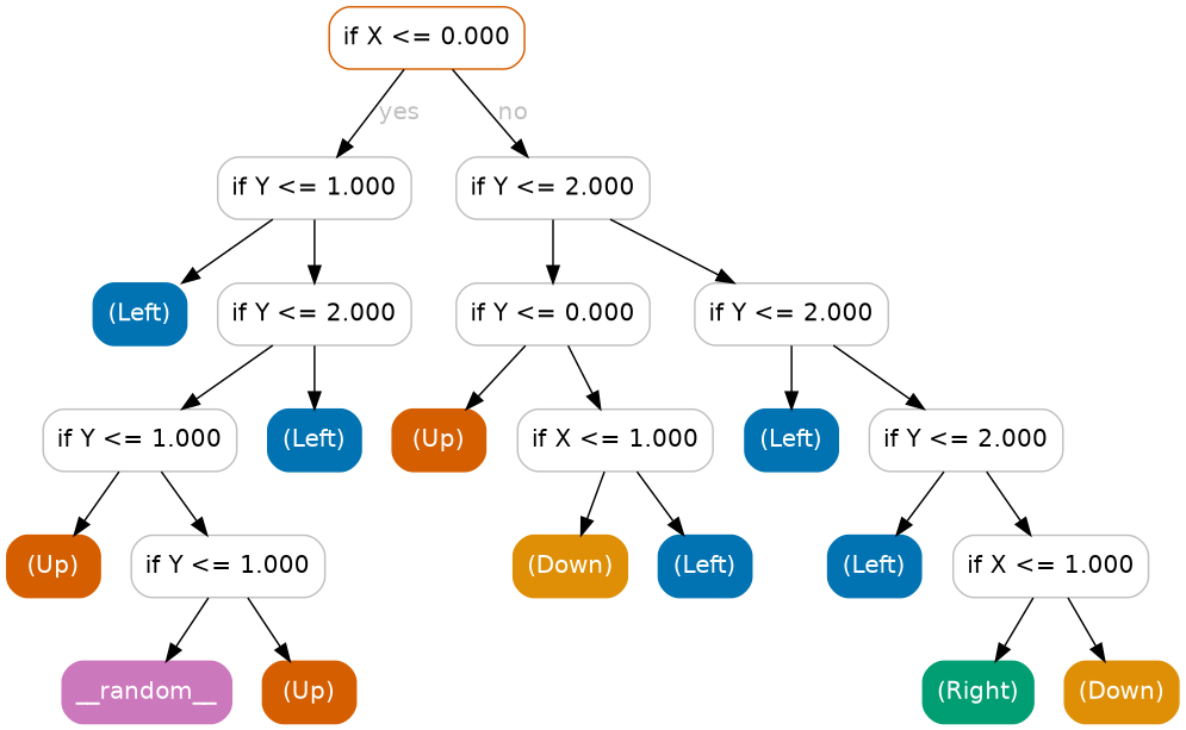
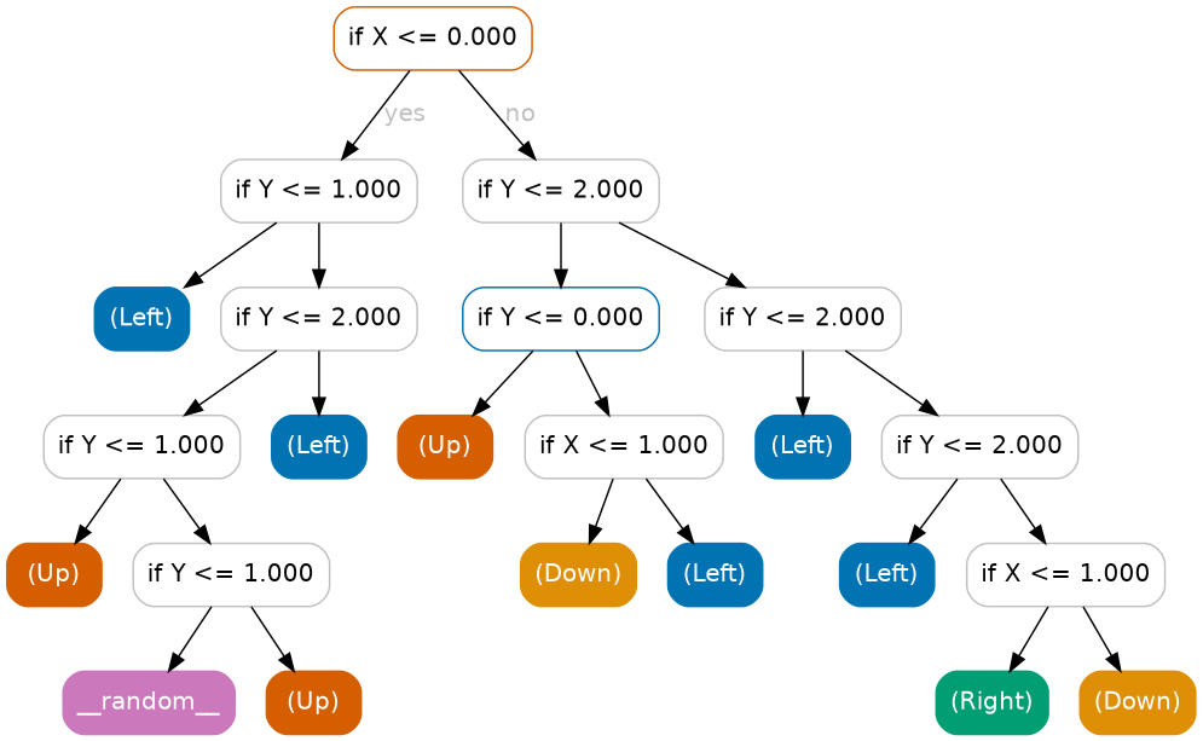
  digraph {
    node [color=gray fillcolor=white fontname=helvetica shape=box style="filled, rounded" fontcolor=white]
    edge [fontcolor=gray fontname=helvetica]
    n1 [color="#d55e00" height=0.5 label="if X <= 0.000" width=1.5694 fontcolor=""]
    n2 [height=0.5 label="if Y <= 1.000" width=1.5556 fontcolor=""]
    n3 [height=0.5 label="if Y <= 2.000" width=1.5556 fontcolor=""]
    n4 [color="#0173b2" fillcolor="#0173b2" height=0.5 label="(Left)" width=0.75]
    n5 [height=0.5 label="if Y <= 2.000" width=1.5556 fontcolor=""]
-   n6 [height=0.5 label="if Y <= 0.000" width=1.5556 fontcolor=""]
+   n6 [color="#0173b2" height=0.5 label="if Y <= 0.000" width=1.5556 fontcolor=""]
    n7 [height=0.5 label="if Y <= 2.000" width=1.5556 fontcolor=""]
    n8 [height=0.5 label="if Y <= 1.000" width=1.5556 fontcolor=""]
    n9 [color="#0173b2" fillcolor="#0173b2" height=0.5 label="(Left)" width=0.75]
    n10 [color="#d55e00" fillcolor="#d55e00" height=0.5 label="(Up)" width=0.75]
    n11 [height=0.5 label="if X <= 1.000" width=1.5694 fontcolor=""]
    n12 [color="#0173b2" fillcolor="#0173b2" height=0.5 label="(Left)" width=0.75]
    n13 [height=0.5 label="if Y <= 2.000" width=1.5556 fontcolor=""]
    n14 [color="#d55e00" fillcolor="#d55e00" height=0.5 label="(Up)" width=0.75]
    n15 [height=0.5 label="if Y <= 1.000" width=1.5556 fontcolor=""]
    n16 [color="#cc78bc" fillcolor="#cc78bc" height=0.5 label=__random__ width=1.3611]
    n17 [color="#d55e00" fillcolor="#d55e00" height=0.5 label="(Up)" width=0.75]
    n18 [color="#de8f05" fillcolor="#de8f05" height=0.5 label="(Down)" width=0.91667]
    n19 [color="#0173b2" fillcolor="#0173b2" height=0.5 label="(Left)" width=0.75]
    n20 [color="#0173b2" fillcolor="#0173b2" height=0.5 label="(Left)" width=0.75]
    n21 [height=0.5 label="if X <= 1.000" width=1.5694 fontcolor=""]
    n22 [color="#029e73" fillcolor="#029e73" height=0.5 label="(Right)" width=0.88889]
    n23 [color="#de8f05" fillcolor="#de8f05" height=0.5 label="(Down)" width=0.91667]
    n1 -> n2 [label=yes]
    n1 -> n3 [label=no]
    n2 -> n4
    n2 -> n5
    n3 -> n6
    n3 -> n7
    n5 -> n8
    n5 -> n9
    n6 -> n10
    n6 -> n11
    n7 -> n12
    n7 -> n13
    n8 -> n14
    n8 -> n15
    n11 -> n18
    n11 -> n19
    n13 -> n20
    n13 -> n21
    n15 -> n16
    n15 -> n17
    n21 -> n22
    n21 -> n23
  }
